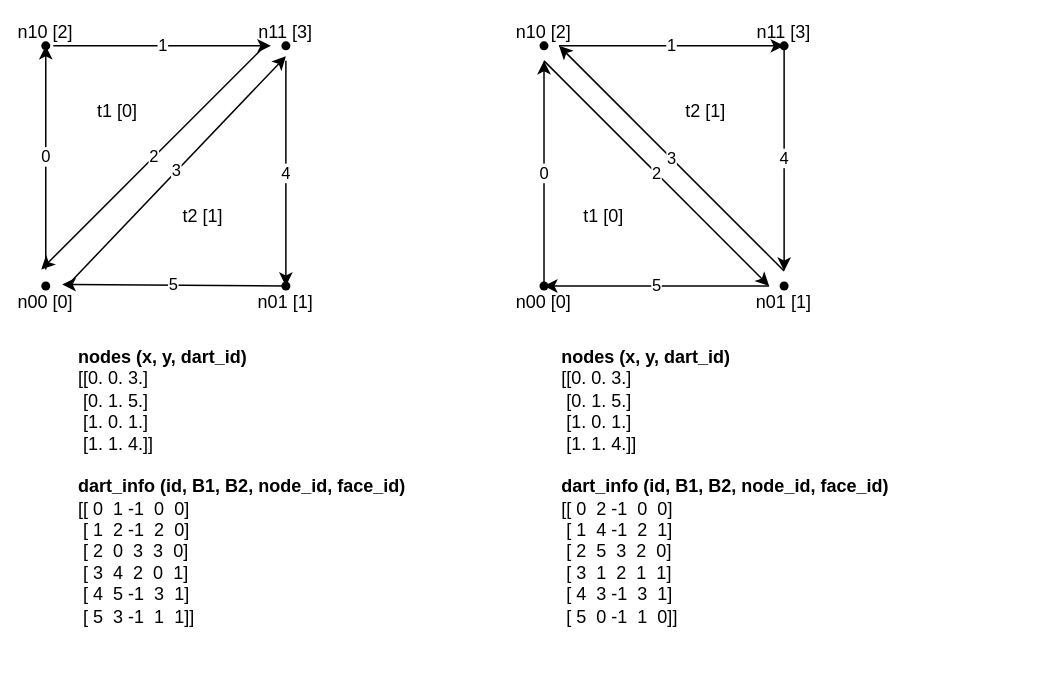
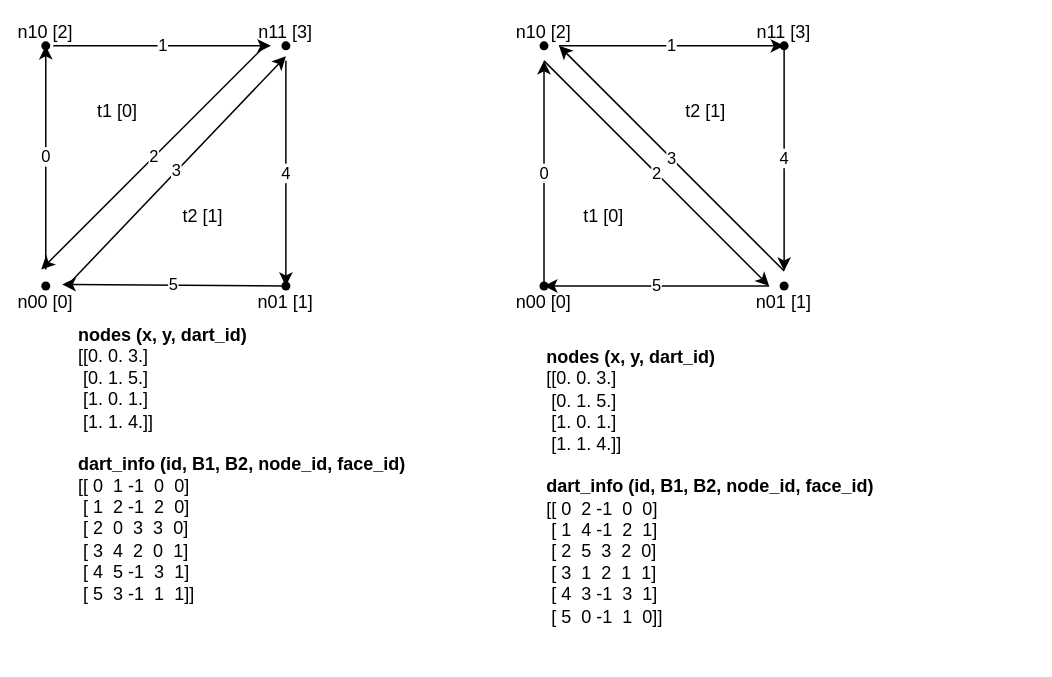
  <mxCell id="0" />
  <mxCell id="1" parent="0" />
  <mxCell id="2" value="1" style="endArrow=classic;html=1;rounded=0;" parent="1" edge="1"><mxGeometry width="50" height="50" relative="1" as="geometry"><mxPoint x="372" y="30" as="sourcePoint" /><mxPoint x="522" y="30" as="targetPoint" /></mxGeometry></mxCell>
  <mxCell id="3" value="4" style="endArrow=classic;html=1;rounded=0;" parent="1" edge="1"><mxGeometry width="50" height="50" relative="1" as="geometry"><mxPoint x="522" y="30" as="sourcePoint" /><mxPoint x="522" y="180" as="targetPoint" /></mxGeometry></mxCell>
  <mxCell id="4" value="3" style="endArrow=classic;html=1;rounded=0;" parent="1" edge="1"><mxGeometry width="50" height="50" relative="1" as="geometry"><mxPoint x="522" y="180" as="sourcePoint" /><mxPoint x="372" y="30" as="targetPoint" /></mxGeometry></mxCell>
  <mxCell id="5" value="5" style="endArrow=classic;html=1;rounded=0;" parent="1" edge="1"><mxGeometry width="50" height="50" relative="1" as="geometry"><mxPoint x="512" y="190" as="sourcePoint" /><mxPoint x="362" y="190" as="targetPoint" /></mxGeometry></mxCell>
  <mxCell id="6" value="0" style="endArrow=classic;html=1;rounded=0;" parent="1" source="12" edge="1"><mxGeometry width="50" height="50" relative="1" as="geometry"><mxPoint x="362" y="190" as="sourcePoint" /><mxPoint x="362" y="40" as="targetPoint" /></mxGeometry></mxCell>
  <mxCell id="7" value="2" style="endArrow=classic;html=1;rounded=0;" parent="1" edge="1"><mxGeometry width="50" height="50" relative="1" as="geometry"><mxPoint x="362" y="40" as="sourcePoint" /><mxPoint x="512" y="190" as="targetPoint" /></mxGeometry></mxCell>
  <mxCell id="8" value="n01 [1]" style="shape=waypoint;sketch=0;fillStyle=solid;size=6;pointerEvents=1;points=[];fillColor=none;resizable=0;rotatable=0;perimeter=centerPerimeter;snapToPoint=1;spacingTop=20;" parent="1" vertex="1"><mxGeometry x="512" y="180" width="20" height="20" as="geometry" /></mxCell>
  <mxCell id="9" value="n10 [2]" style="shape=waypoint;sketch=0;fillStyle=solid;size=6;pointerEvents=1;points=[];fillColor=none;resizable=0;rotatable=0;perimeter=centerPerimeter;snapToPoint=1;labelPadding=0;spacingTop=-20;" parent="1" vertex="1"><mxGeometry x="352" y="20" width="20" height="20" as="geometry" /></mxCell>
  <mxCell id="10" value="n11 [3]" style="shape=waypoint;sketch=0;fillStyle=solid;size=6;pointerEvents=1;points=[];fillColor=none;resizable=0;rotatable=0;perimeter=centerPerimeter;snapToPoint=1;spacingTop=-20;" parent="1" vertex="1"><mxGeometry x="512" y="20" width="20" height="20" as="geometry" /></mxCell>
  <mxCell id="11" value="" style="endArrow=classic;html=1;rounded=0;" parent="1" target="12" edge="1"><mxGeometry width="50" height="50" relative="1" as="geometry"><mxPoint x="362" y="190" as="sourcePoint" /><mxPoint x="362" y="40" as="targetPoint" /></mxGeometry></mxCell>
  <mxCell id="12" value="n00 [0]" style="shape=waypoint;sketch=0;fillStyle=solid;size=6;pointerEvents=1;points=[];fillColor=none;resizable=0;rotatable=0;perimeter=centerPerimeter;snapToPoint=1;spacingTop=20;" parent="1" vertex="1"><mxGeometry x="352" y="180" width="20" height="20" as="geometry" /></mxCell>
  <mxCell id="13" value="t1 [0]" style="text;strokeColor=none;align=center;fillColor=none;html=1;verticalAlign=middle;whiteSpace=wrap;rounded=0;" parent="1" vertex="1"><mxGeometry x="372" y="129" width="60" height="30" as="geometry" /></mxCell>
  <mxCell id="14" value="t2 [1]" style="text;strokeColor=none;align=center;fillColor=none;html=1;verticalAlign=middle;whiteSpace=wrap;rounded=0;" parent="1" vertex="1"><mxGeometry x="440" y="59" width="60" height="30" as="geometry" /></mxCell>
- <mxCell id="15" value="&lt;span style=&quot;background-color: initial;&quot;&gt;&lt;b&gt;nodes (x, y, dart_id)&lt;/b&gt;&lt;br&gt;[[0. 0. 3.]&lt;/span&gt;&lt;div&gt;&amp;nbsp;[0. 1. 5.]&lt;/div&gt;&lt;div&gt;&amp;nbsp;[1. 0. 1.]&lt;/div&gt;&lt;div&gt;&amp;nbsp;[1. 1. 4.]]&lt;br&gt;&lt;br&gt;&lt;/div&gt;&lt;div&gt;&lt;b&gt;dart_info (id, B1, B2, node_id, face_id)&lt;/b&gt;&lt;/div&gt;&lt;div&gt;[&lt;span style=&quot;background-color: initial;&quot;&gt;[ 0&amp;nbsp; 1 -1&amp;nbsp; 0&amp;nbsp; 0]&lt;/span&gt;&lt;/div&gt;&lt;div&gt;&amp;nbsp;[ 1&amp;nbsp; 2 -1&amp;nbsp; 2&amp;nbsp; 0]&lt;/div&gt;&lt;div&gt;&amp;nbsp;[ 2&amp;nbsp; 0&amp;nbsp; 3&amp;nbsp; 3&amp;nbsp; 0]&lt;/div&gt;&lt;div&gt;&amp;nbsp;[ 3&amp;nbsp; 4&amp;nbsp; 2&amp;nbsp; 0&amp;nbsp; 1]&lt;/div&gt;&lt;div&gt;&amp;nbsp;[ 4&amp;nbsp; 5 -1&amp;nbsp; 3&amp;nbsp; 1]&lt;/div&gt;&lt;div&gt;&lt;span style=&quot;background-color: initial;&quot;&gt;&amp;nbsp;[ 5&amp;nbsp; 3 -1&amp;nbsp; 1&amp;nbsp; 1]&lt;/span&gt;]&lt;/div&gt;" style="text;strokeColor=none;align=left;fillColor=none;html=1;verticalAlign=middle;whiteSpace=wrap;rounded=0;" parent="1" vertex="1"><mxGeometry x="50" y="229" width="240" height="190" as="geometry" /></mxCell>
+ <mxCell id="15" value="&lt;span style=&quot;background-color: initial;&quot;&gt;&lt;b&gt;nodes (x, y, dart_id)&lt;/b&gt;&lt;br&gt;[[0. 0. 3.]&lt;/span&gt;&lt;div&gt;&amp;nbsp;[0. 1. 5.]&lt;/div&gt;&lt;div&gt;&amp;nbsp;[1. 0. 1.]&lt;/div&gt;&lt;div&gt;&amp;nbsp;[1. 1. 4.]]&lt;br&gt;&lt;br&gt;&lt;/div&gt;&lt;div&gt;&lt;b&gt;dart_info (id, B1, B2, node_id, face_id)&lt;/b&gt;&lt;/div&gt;&lt;div&gt;[&lt;span style=&quot;background-color: initial;&quot;&gt;[ 0&amp;nbsp; 1 -1&amp;nbsp; 0&amp;nbsp; 0]&lt;/span&gt;&lt;/div&gt;&lt;div&gt;&amp;nbsp;[ 1&amp;nbsp; 2 -1&amp;nbsp; 2&amp;nbsp; 0]&lt;/div&gt;&lt;div&gt;&amp;nbsp;[ 2&amp;nbsp; 0&amp;nbsp; 3&amp;nbsp; 3&amp;nbsp; 0]&lt;/div&gt;&lt;div&gt;&amp;nbsp;[ 3&amp;nbsp; 4&amp;nbsp; 2&amp;nbsp; 0&amp;nbsp; 1]&lt;/div&gt;&lt;div&gt;&amp;nbsp;[ 4&amp;nbsp; 5 -1&amp;nbsp; 3&amp;nbsp; 1]&lt;/div&gt;&lt;div&gt;&lt;span style=&quot;background-color: initial;&quot;&gt;&amp;nbsp;[ 5&amp;nbsp; 3 -1&amp;nbsp; 1&amp;nbsp; 1]&lt;/span&gt;]&lt;/div&gt;" style="text;strokeColor=none;align=left;fillColor=none;html=1;verticalAlign=middle;whiteSpace=wrap;rounded=0;" parent="1" vertex="1"><mxGeometry x="50" y="214" width="240" height="190" as="geometry" /></mxCell>
  <mxCell id="16" value="1" style="endArrow=classic;html=1;rounded=0;" parent="1" edge="1"><mxGeometry width="50" height="50" relative="1" as="geometry"><mxPoint x="35" y="30" as="sourcePoint" /><mxPoint x="180" y="30" as="targetPoint" /></mxGeometry></mxCell>
  <mxCell id="17" value="4" style="endArrow=classic;html=1;rounded=0;" parent="1" target="22" edge="1"><mxGeometry width="50" height="50" relative="1" as="geometry"><mxPoint x="190" y="40" as="sourcePoint" /><mxPoint x="190" y="171" as="targetPoint" /></mxGeometry></mxCell>
  <mxCell id="18" value="2" style="endArrow=classic;html=1;rounded=0;" parent="1" edge="1"><mxGeometry width="50" height="50" relative="1" as="geometry"><mxPoint x="177" y="29" as="sourcePoint" /><mxPoint x="27" y="179" as="targetPoint" /></mxGeometry></mxCell>
  <mxCell id="19" value="5" style="endArrow=classic;html=1;rounded=0;" parent="1" source="22" edge="1"><mxGeometry width="50" height="50" relative="1" as="geometry"><mxPoint x="176" y="190" as="sourcePoint" /><mxPoint x="41" y="189" as="targetPoint" /></mxGeometry></mxCell>
  <mxCell id="20" value="0" style="endArrow=classic;html=1;rounded=0;entryX=0.7;entryY=0.3;entryDx=0;entryDy=0;entryPerimeter=0;" parent="1" target="23" edge="1"><mxGeometry width="50" height="50" relative="1" as="geometry"><mxPoint x="30" y="179" as="sourcePoint" /><mxPoint x="30" y="40" as="targetPoint" /></mxGeometry></mxCell>
  <mxCell id="21" value="3" style="endArrow=classic;html=1;rounded=0;entryX=0.55;entryY=1.25;entryDx=0;entryDy=0;entryPerimeter=0;" parent="1" edge="1"><mxGeometry x="-0.0" width="50" height="50" relative="1" as="geometry"><mxPoint x="45" y="189" as="sourcePoint" /><mxPoint x="190" y="37" as="targetPoint" /><mxPoint as="offset" /></mxGeometry></mxCell>
  <mxCell id="22" value="n01 [1]" style="shape=waypoint;sketch=0;fillStyle=solid;size=6;pointerEvents=1;points=[];fillColor=none;resizable=0;rotatable=0;perimeter=centerPerimeter;snapToPoint=1;spacingTop=20;" parent="1" vertex="1"><mxGeometry x="180" y="180" width="20" height="20" as="geometry" /></mxCell>
  <mxCell id="23" value="n10 [2]" style="shape=waypoint;sketch=0;fillStyle=solid;size=6;pointerEvents=1;points=[];fillColor=none;resizable=0;rotatable=0;perimeter=centerPerimeter;snapToPoint=1;labelPadding=0;spacingTop=-20;" parent="1" vertex="1"><mxGeometry x="20" y="20" width="20" height="20" as="geometry" /></mxCell>
  <mxCell id="24" value="n11 [3]" style="shape=waypoint;sketch=0;fillStyle=solid;size=6;pointerEvents=1;points=[];fillColor=none;resizable=0;rotatable=0;perimeter=centerPerimeter;snapToPoint=1;spacingTop=-20;" parent="1" vertex="1"><mxGeometry x="180" y="20" width="20" height="20" as="geometry" /></mxCell>
  <mxCell id="25" value="" style="endArrow=classic;html=1;rounded=0;" parent="1" target="26" edge="1"><mxGeometry width="50" height="50" relative="1" as="geometry"><mxPoint x="30" y="190" as="sourcePoint" /><mxPoint x="30" y="40" as="targetPoint" /></mxGeometry></mxCell>
  <mxCell id="26" value="n00 [0]" style="shape=waypoint;sketch=0;fillStyle=solid;size=6;pointerEvents=1;points=[];fillColor=none;resizable=0;rotatable=0;perimeter=centerPerimeter;snapToPoint=1;spacingTop=20;" parent="1" vertex="1"><mxGeometry x="20" y="180" width="20" height="20" as="geometry" /></mxCell>
  <mxCell id="27" value="t2 [1]" style="text;strokeColor=none;align=center;fillColor=none;html=1;verticalAlign=middle;whiteSpace=wrap;rounded=0;" parent="1" vertex="1"><mxGeometry x="105" y="129" width="60" height="30" as="geometry" /></mxCell>
  <mxCell id="28" value="t1 [0]" style="text;strokeColor=none;align=center;fillColor=none;html=1;verticalAlign=middle;whiteSpace=wrap;rounded=0;" parent="1" vertex="1"><mxGeometry x="48" y="59" width="60" height="30" as="geometry" /></mxCell>
- <mxCell id="29" value="&lt;b style=&quot;background-color: initial;&quot;&gt;nodes (x, y, dart_id)&lt;br&gt;&lt;/b&gt;&lt;span style=&quot;background-color: initial;&quot;&gt;[[0. 0. 3.]&lt;/span&gt;&lt;div&gt;&amp;nbsp;[0. 1. 5.]&lt;/div&gt;&lt;div&gt;&amp;nbsp;[1. 0. 1.]&lt;/div&gt;&lt;div&gt;&amp;nbsp;[1. 1. 4.]]&lt;br&gt;&lt;br&gt;&lt;/div&gt;&lt;div&gt;&lt;b&gt;dart_info (id, B1, B2, node_id, face_id)&lt;/b&gt;&lt;/div&gt;&lt;div&gt;[&lt;span style=&quot;background-color: initial;&quot;&gt;[ 0&amp;nbsp; 2 -1&amp;nbsp; 0&amp;nbsp; 0]&lt;/span&gt;&lt;/div&gt;&lt;div&gt;&amp;nbsp;[ 1&amp;nbsp; 4 -1&amp;nbsp; 2&amp;nbsp; 1]&lt;/div&gt;&lt;div&gt;&amp;nbsp;[ 2&amp;nbsp; 5&amp;nbsp; 3&amp;nbsp; 2&amp;nbsp; 0]&lt;/div&gt;&lt;div&gt;&amp;nbsp;[ 3&amp;nbsp; 1&amp;nbsp; 2&amp;nbsp; 1&amp;nbsp; 1]&lt;/div&gt;&lt;div&gt;&amp;nbsp;[ 4&amp;nbsp; 3 -1&amp;nbsp; 3&amp;nbsp; 1]&lt;/div&gt;&lt;div&gt;&lt;span style=&quot;background-color: initial;&quot;&gt;&amp;nbsp;[ 5&amp;nbsp; 0 -1&amp;nbsp; 1&amp;nbsp; 0]&lt;/span&gt;&lt;span style=&quot;background-color: initial;&quot;&gt;]&lt;/span&gt;&lt;/div&gt;" style="text;strokeColor=none;align=left;fillColor=none;html=1;verticalAlign=middle;whiteSpace=wrap;rounded=0;" parent="1" vertex="1"><mxGeometry x="372" y="219" width="307" height="210" as="geometry" /></mxCell>
+ <mxCell id="29" value="&lt;b style=&quot;background-color: initial;&quot;&gt;nodes (x, y, dart_id)&lt;br&gt;&lt;/b&gt;&lt;span style=&quot;background-color: initial;&quot;&gt;[[0. 0. 3.]&lt;/span&gt;&lt;div&gt;&amp;nbsp;[0. 1. 5.]&lt;/div&gt;&lt;div&gt;&amp;nbsp;[1. 0. 1.]&lt;/div&gt;&lt;div&gt;&amp;nbsp;[1. 1. 4.]]&lt;br&gt;&lt;br&gt;&lt;/div&gt;&lt;div&gt;&lt;b&gt;dart_info (id, B1, B2, node_id, face_id)&lt;/b&gt;&lt;/div&gt;&lt;div&gt;[&lt;span style=&quot;background-color: initial;&quot;&gt;[ 0&amp;nbsp; 2 -1&amp;nbsp; 0&amp;nbsp; 0]&lt;/span&gt;&lt;/div&gt;&lt;div&gt;&amp;nbsp;[ 1&amp;nbsp; 4 -1&amp;nbsp; 2&amp;nbsp; 1]&lt;/div&gt;&lt;div&gt;&amp;nbsp;[ 2&amp;nbsp; 5&amp;nbsp; 3&amp;nbsp; 2&amp;nbsp; 0]&lt;/div&gt;&lt;div&gt;&amp;nbsp;[ 3&amp;nbsp; 1&amp;nbsp; 2&amp;nbsp; 1&amp;nbsp; 1]&lt;/div&gt;&lt;div&gt;&amp;nbsp;[ 4&amp;nbsp; 3 -1&amp;nbsp; 3&amp;nbsp; 1]&lt;/div&gt;&lt;div&gt;&lt;span style=&quot;background-color: initial;&quot;&gt;&amp;nbsp;[ 5&amp;nbsp; 0 -1&amp;nbsp; 1&amp;nbsp; 0]&lt;/span&gt;&lt;span style=&quot;background-color: initial;&quot;&gt;]&lt;/span&gt;&lt;/div&gt;" style="text;strokeColor=none;align=left;fillColor=none;html=1;verticalAlign=middle;whiteSpace=wrap;rounded=0;" parent="1" vertex="1"><mxGeometry x="362" y="219" width="307" height="210" as="geometry" /></mxCell>
